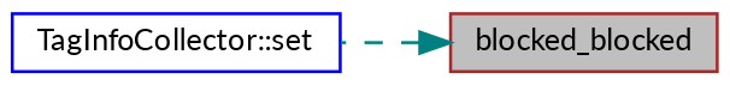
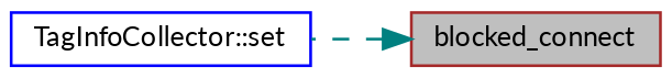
  digraph {
    rankdir=RL
    fontname=Lato
    node [fontname=Lato fontsize=10 shape=record style=filled]
-   n1 [color=brown fillcolor=grey75 fontcolor=black height=0.2 label=blocked_blocked width=0.4]
+   n1 [color=brown fillcolor=grey75 fontcolor=black height=0.2 label=blocked_connect width=0.4]
    n2 [color=blue fillcolor=white height=0.2 label="TagInfoCollector::set" width=0.4]
    n1 -> n2 [color=teal dir=back fontname=Lato fontsize=10 labelfontname=Helvetica labelfontsize=10 style=dashed]
  }
